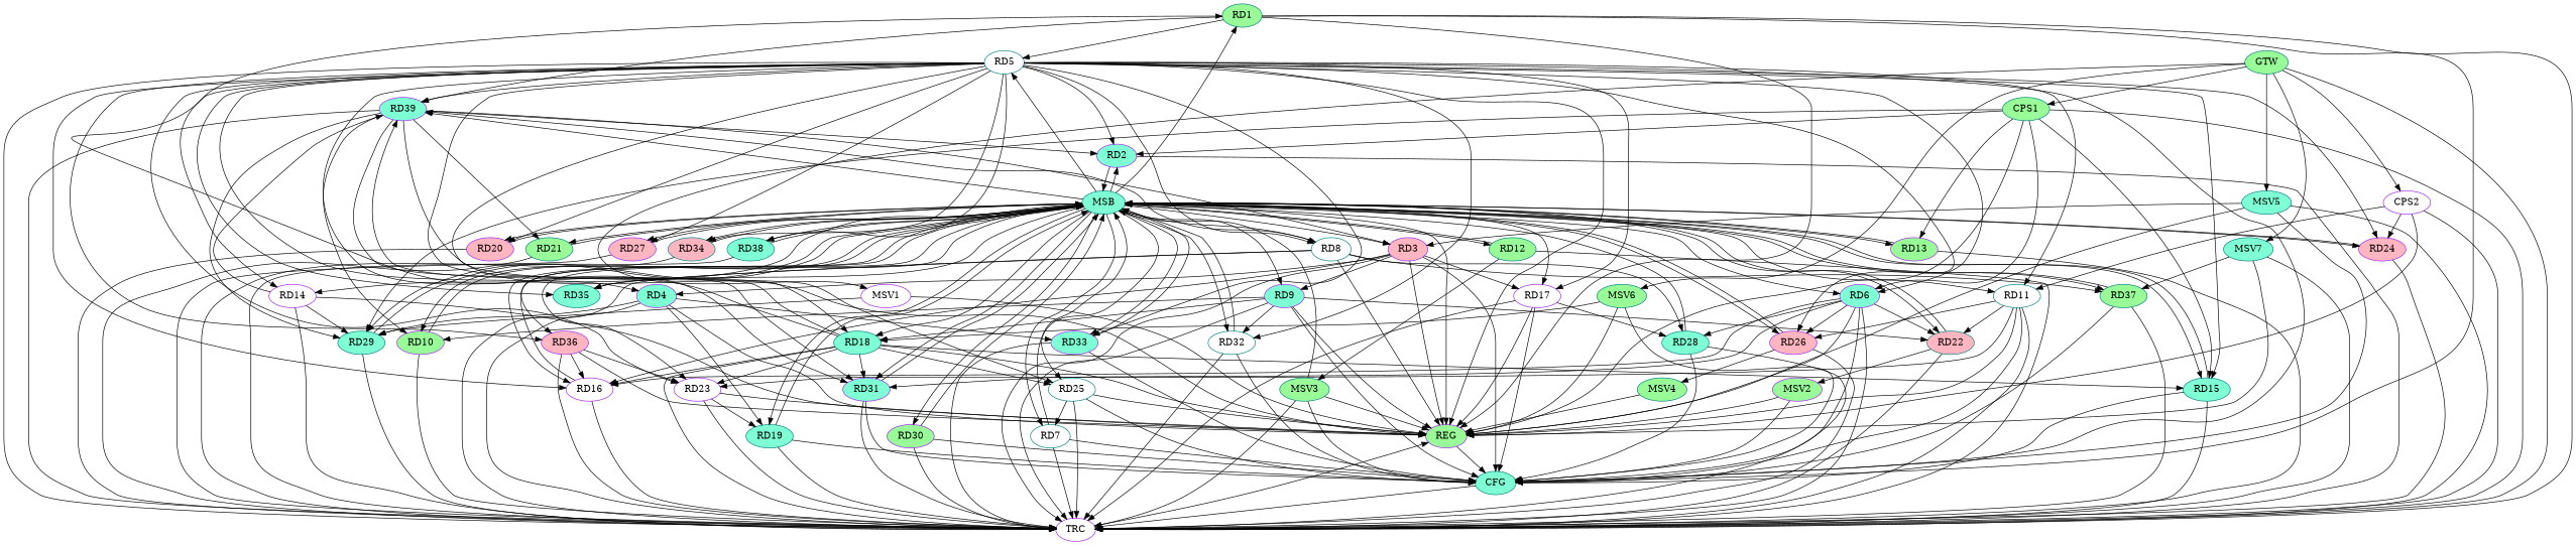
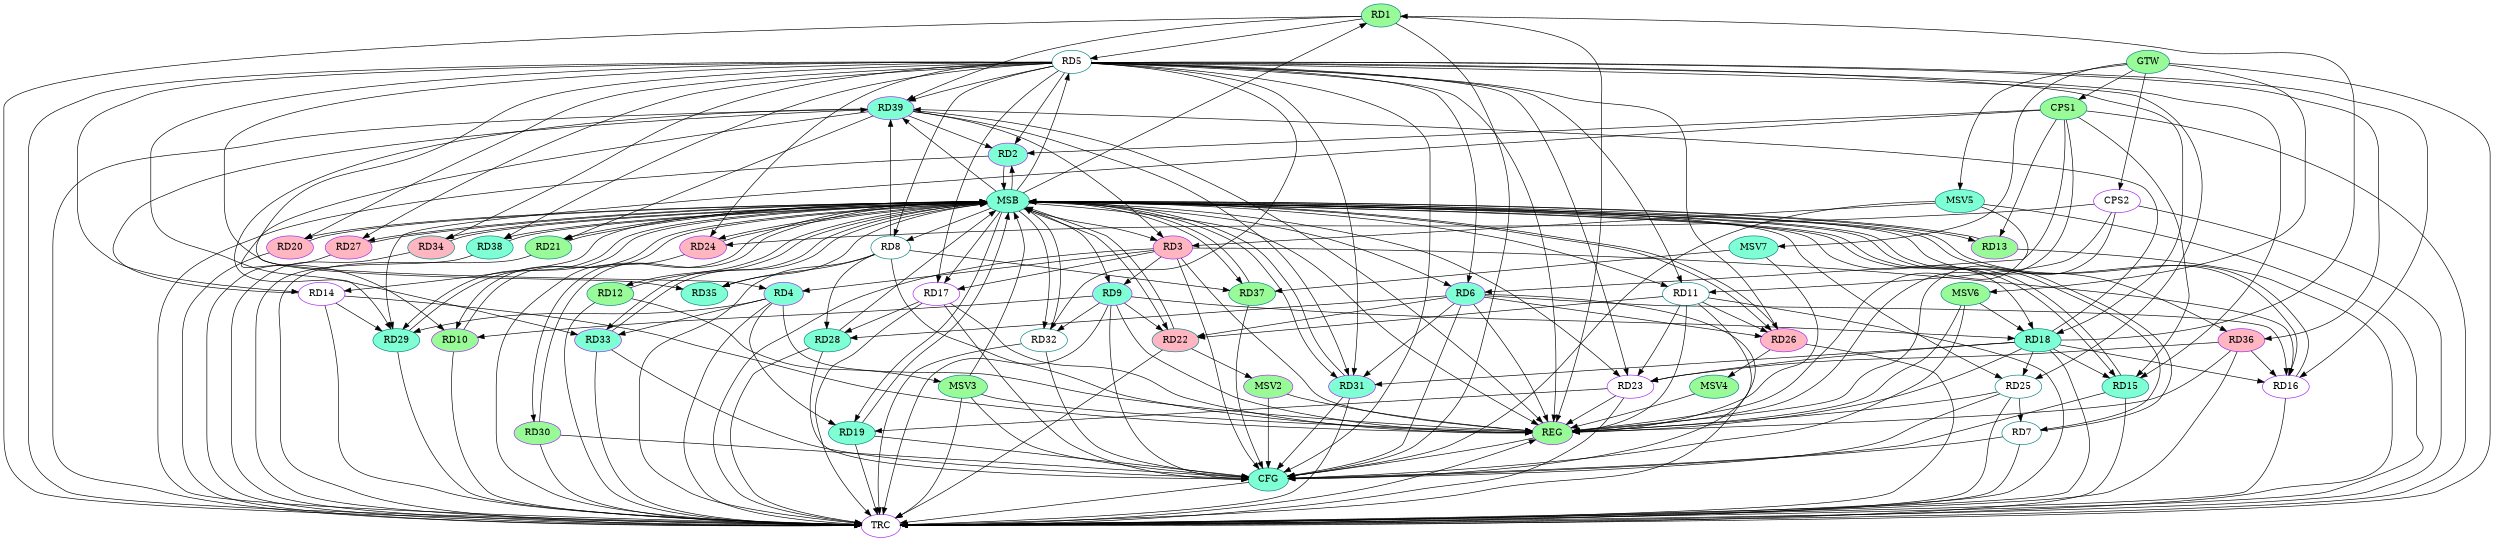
  strict digraph {
    node [color=teal fillcolor=aquamarine style=filled]
    n1 [fillcolor=palegreen label=RD1]
    n2 [fillcolor=white label=RD5]
    n3 [color=purple label=RD39]
    n4 [color=purple fillcolor=palegreen label=REG]
    n5 [label=CFG]
    n6 [color=purple fillcolor=white label=TRC]
    n7 [color=purple label=RD2]
    n8 [color=purple label=RD4]
    n9 [color=purple fillcolor=white label=RD16]
    n10 [color=purple fillcolor=white label=RD17]
    n11 [color=purple label=RD33]
    n12 [color=purple label=RD6]
    n13 [fillcolor=white label=RD8]
    n14 [fillcolor=white label=RD11]
    n15 [color=purple fillcolor=white label=RD14]
    n16 [label=RD15]
    n17 [label=RD18]
    n18 [color=purple fillcolor=lightpink label=RD20]
    n19 [color=purple fillcolor=white label=RD23]
    n20 [color=purple fillcolor=lightpink label=RD24]
    n21 [fillcolor=white label=RD25]
    n22 [color=purple fillcolor=lightpink label=RD26]
    n23 [color=purple fillcolor=lightpink label=RD27]
    n24 [color=purple label=RD31]
    n25 [fillcolor=white label=RD32]
    n26 [fillcolor=lightpink label=RD34]
    n27 [label=RD35]
    n28 [color=purple fillcolor=lightpink label=RD36]
    n29 [label=RD38]
    n30 [color=purple fillcolor=lightpink label=RD3]
    n31 [label=RD29]
    n32 [color=purple fillcolor=palegreen label=RD10]
    n33 [fillcolor=palegreen label=RD21]
    n34 [label=MSB]
    n35 [color=purple label=RD9]
    n36 [label=RD19]
    n37 [fillcolor=lightpink label=RD22]
    n38 [fillcolor=white label=RD7]
    n39 [fillcolor=palegreen label=RD37]
    n40 [fillcolor=palegreen label=RD12]
    n41 [color=purple fillcolor=palegreen label=RD13]
    n42 [color=purple fillcolor=palegreen label=RD30]
    n43 [label=RD28]
    n44 [fillcolor=palegreen label=MSV4]
    n45 [color=purple fillcolor=palegreen label=MSV2]
    n46 [fillcolor=palegreen label=MSV3]
    n47 [fillcolor=palegreen label=CPS1]
    n48 [color=purple fillcolor=white label=CPS2]
    n49 [fillcolor=palegreen label=GTW]
-   n50 [color=purple fillcolor=white label=MSV1]
    n51 [label=MSV5]
    n52 [fillcolor=palegreen label=MSV6]
    n53 [label=MSV7]
    n1 -> n2
    n1 -> n3
    n1 -> n4
    n1 -> n5
    n1 -> n6
    n2 -> n3
    n2 -> n4
    n2 -> n5
    n2 -> n6
    n2 -> n7
    n2 -> n8
    n2 -> n9
    n2 -> n10
    n2 -> n11
    n2 -> n12
    n2 -> n13
    n2 -> n14
    n2 -> n15
    n2 -> n16
    n2 -> n17
    n2 -> n18
    n2 -> n19
    n2 -> n20
    n2 -> n21
    n2 -> n22
    n2 -> n23
    n2 -> n24
    n2 -> n25
    n2 -> n26
    n2 -> n27
    n2 -> n28
    n2 -> n29
    n3 -> n4
    n3 -> n6
    n3 -> n7
    n3 -> n24
    n3 -> n30
    n3 -> n31
    n3 -> n32
    n3 -> n33
    n4 -> n5
    n5 -> n6
    n6 -> n4
    n7 -> n6
    n7 -> n34
    n8 -> n4
    n8 -> n6
    n8 -> n11
    n8 -> n31
    n8 -> n36
    n9 -> n6
    n9 -> n34
    n10 -> n4
    n10 -> n5
    n10 -> n6
    n10 -> n43
    n11 -> n5
    n11 -> n6
    n11 -> n34
    n12 -> n4
    n12 -> n5
    n12 -> n6
    n12 -> n9
    n12 -> n22
    n12 -> n24
    n12 -> n37
    n12 -> n43
    n13 -> n3
    n13 -> n4
    n13 -> n6
    n13 -> n27
    n13 -> n39
    n13 -> n43
    n14 -> n4
    n14 -> n5
    n14 -> n6
    n14 -> n19
    n14 -> n22
    n14 -> n37
    n15 -> n3
    n15 -> n4
    n15 -> n6
    n15 -> n31
    n16 -> n5
    n16 -> n6
    n16 -> n34
    n17 -> n1
    n17 -> n3
    n17 -> n4
    n17 -> n6
    n17 -> n9
    n17 -> n16
    n17 -> n19
    n17 -> n21
    n17 -> n24
    n18 -> n6
    n18 -> n34
    n19 -> n4
    n19 -> n6
    n19 -> n36
    n20 -> n6
    n20 -> n34
    n21 -> n4
    n21 -> n5
    n21 -> n6
    n21 -> n38
    n22 -> n6
    n22 -> n34
    n22 -> n44
    n23 -> n6
    n23 -> n34
    n24 -> n5
    n24 -> n6
    n24 -> n34
    n25 -> n5
    n25 -> n6
    n25 -> n34
    n26 -> n6
    n26 -> n34
    n28 -> n4
    n28 -> n6
    n28 -> n9
    n28 -> n19
    n29 -> n6
    n29 -> n34
    n30 -> n4
    n30 -> n5
    n30 -> n6
    n30 -> n8
    n30 -> n9
    n30 -> n10
    n30 -> n35
    n31 -> n6
    n31 -> n34
    n32 -> n6
    n32 -> n34
    n33 -> n6
    n33 -> n34
    n34 -> n1
    n34 -> n2
    n34 -> n3
    n34 -> n4
    n34 -> n7
    n34 -> n9
    n34 -> n10
    n34 -> n11
    n34 -> n12
    n34 -> n13
    n34 -> n14
    n34 -> n15
    n34 -> n16
    n34 -> n17
    n34 -> n18
    n34 -> n19
    n34 -> n20
    n34 -> n21
    n34 -> n22
    n34 -> n23
    n34 -> n24
    n34 -> n25
    n34 -> n26
    n34 -> n27
    n34 -> n28
    n34 -> n29
    n34 -> n30
    n34 -> n31
    n34 -> n32
    n34 -> n33
    n34 -> n35
    n34 -> n36
    n34 -> n37
    n34 -> n38
    n34 -> n39
    n34 -> n40
    n34 -> n41
    n34 -> n42
    n35 -> n4
    n35 -> n5
    n35 -> n6
    n35 -> n17
    n35 -> n25
    n35 -> n32
    n35 -> n37
    n36 -> n5
    n36 -> n6
    n36 -> n34
    n37 -> n6
    n37 -> n34
    n37 -> n45
    n38 -> n5
    n38 -> n6
    n38 -> n34
    n39 -> n5
-   n39 -> n6
    n39 -> n34
    n40 -> n6
    n40 -> n34
    n40 -> n46
    n41 -> n6
    n41 -> n34
    n42 -> n5
    n42 -> n6
    n42 -> n34
    n43 -> n5
    n43 -> n6
    n43 -> n34
    n44 -> n4
    n45 -> n4
    n45 -> n5
    n46 -> n4
    n46 -> n5
    n46 -> n6
    n46 -> n34
    n47 -> n4
    n47 -> n6
    n47 -> n7
    n47 -> n12
    n47 -> n16
    n47 -> n31
    n47 -> n41
    n48 -> n4
    n48 -> n6
    n48 -> n14
    n48 -> n20
    n49 -> n6
    n49 -> n47
    n49 -> n48
-   n49 -> n50
    n49 -> n51
    n49 -> n52
    n49 -> n53
-   n50 -> n4
-   n50 -> n31
    n51 -> n4
    n51 -> n5
    n51 -> n6
    n51 -> n30
    n52 -> n4
    n52 -> n5
    n52 -> n17
    n53 -> n4
-   n53 -> n6
    n53 -> n39
  }
